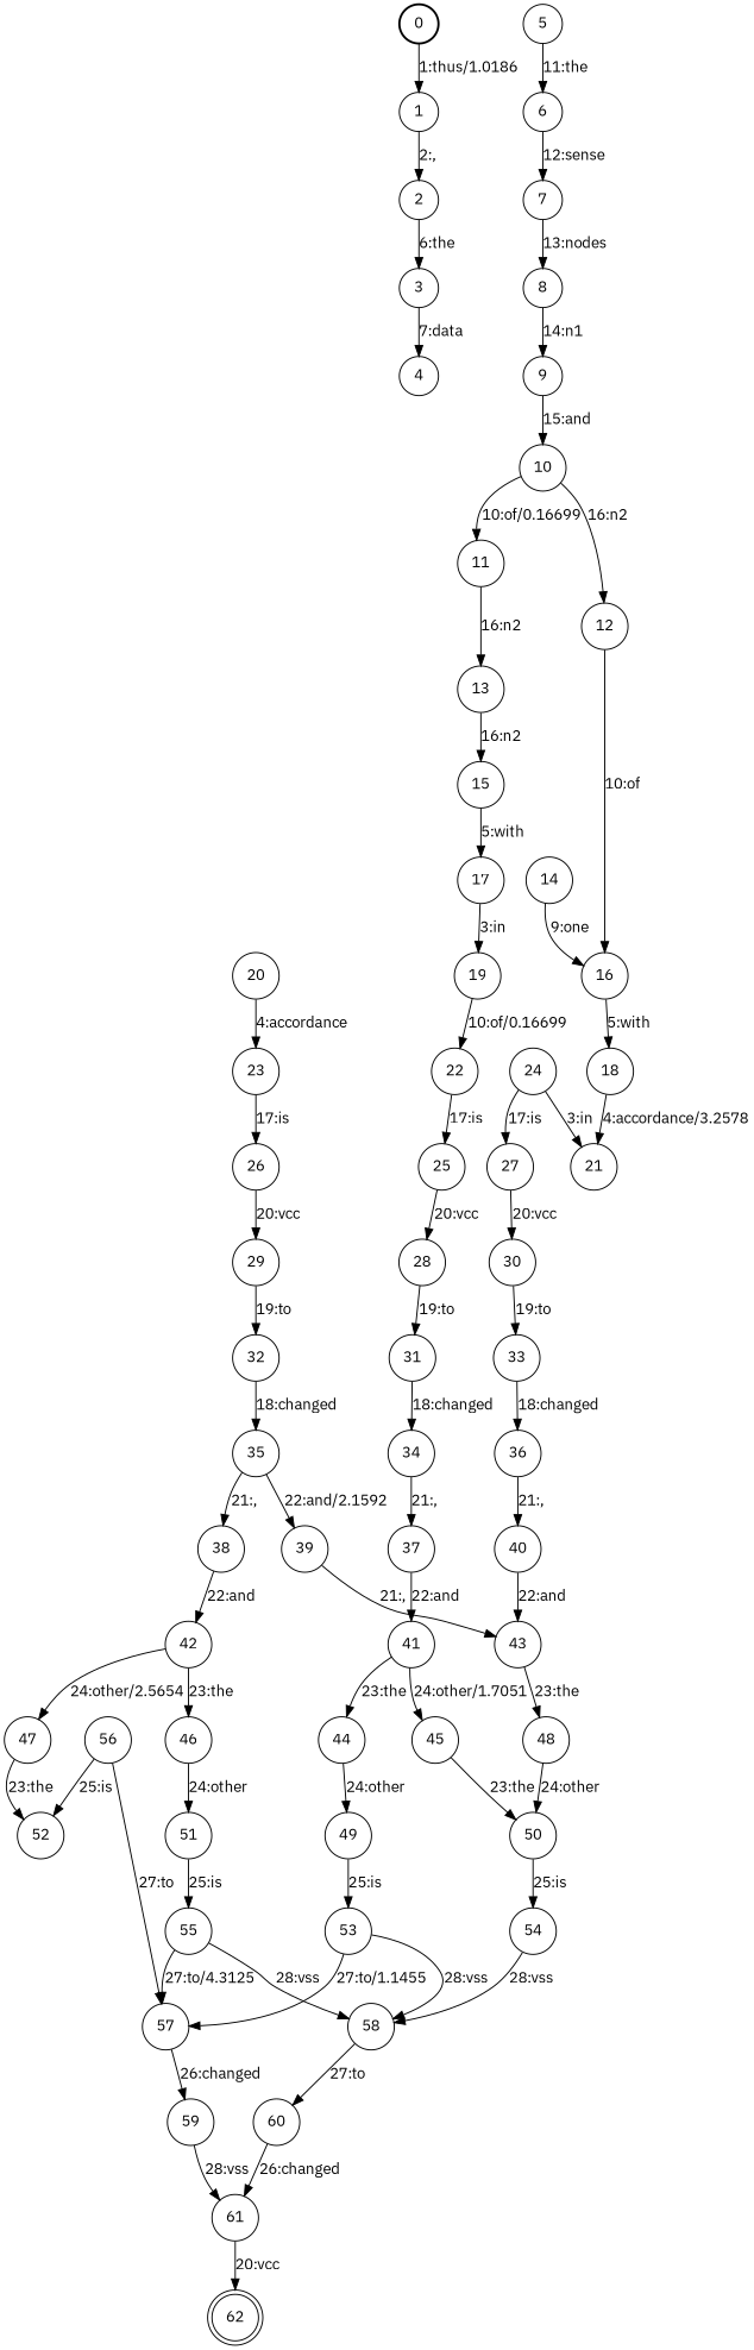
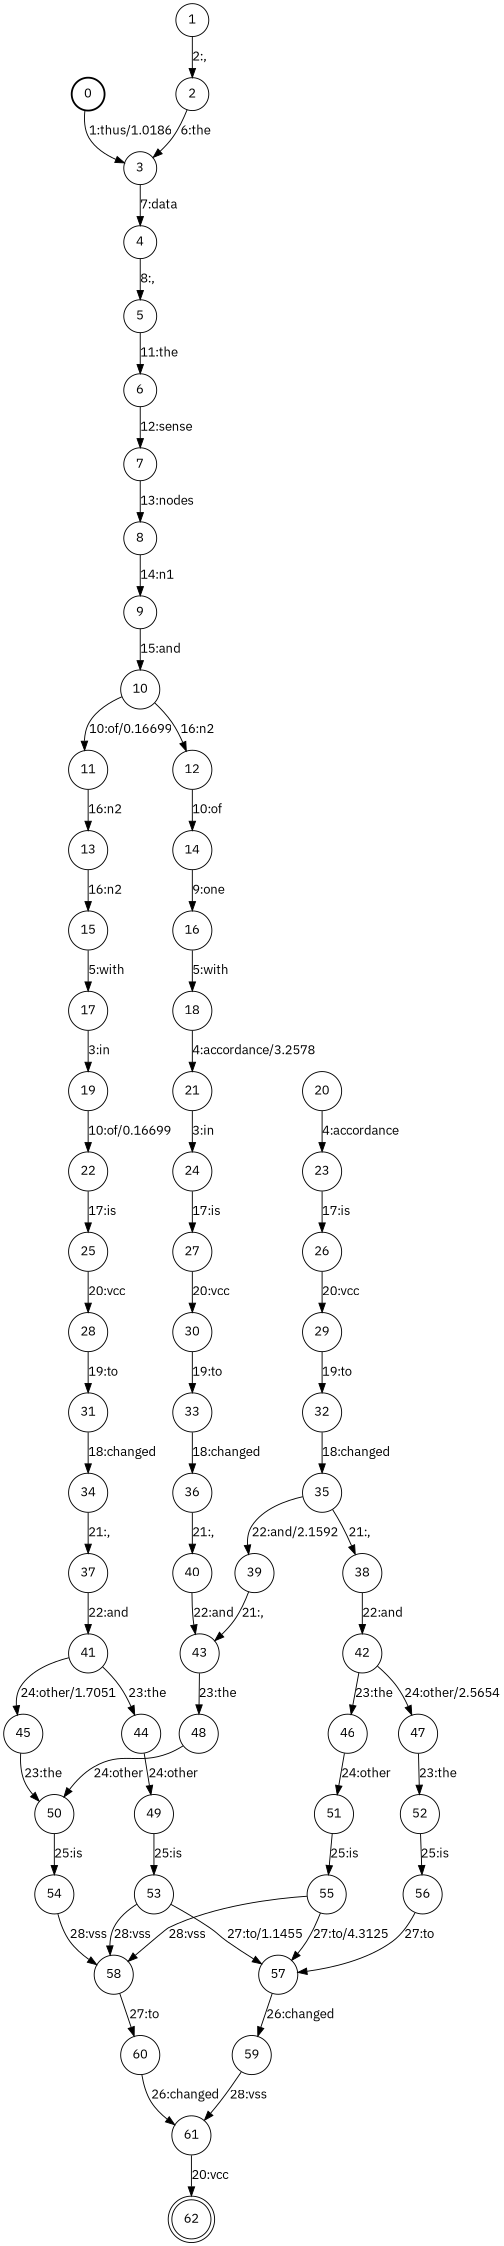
  digraph {
    fontname="IBM Plex Sans"
    nodesep=0.25
    rankdir=TB
    ranksep=0.4
    node [fontname="IBM Plex Sans" fontsize=14 shape=circle style=solid]
    edge [fontname="IBM Plex Sans" fontsize=14]
    n1 [label=0 style=bold]
    n2 [label=1]
    n3 [label=2]
    n4 [label=3]
    n5 [label=4]
    n6 [label=5]
    n7 [label=6]
    n8 [label=7]
    n9 [label=8]
    n10 [label=9]
    n11 [label=10]
    n12 [label=11]
    n13 [label=12]
    n14 [label=13]
    n15 [label=14]
    n16 [label=15]
    n17 [label=16]
    n18 [label=17]
    n19 [label=18]
    n20 [label=19]
    n21 [label=21]
    n22 [label=22]
    n23 [label=20]
    n24 [label=23]
    n25 [label=24]
    n26 [label=25]
    n27 [label=26]
    n28 [label=27]
    n29 [label=28]
    n30 [label=29]
    n31 [label=30]
    n32 [label=31]
    n33 [label=32]
    n34 [label=33]
    n35 [label=34]
    n36 [label=35]
    n37 [label=36]
    n38 [label=37]
    n39 [label=38]
    n40 [label=39]
    n41 [label=40]
    n42 [label=41]
    n43 [label=42]
    n44 [label=43]
    n45 [label=44]
    n46 [label=45]
    n47 [label=46]
    n48 [label=47]
    n49 [label=48]
    n50 [label=49]
    n51 [label=50]
    n52 [label=51]
    n53 [label=52]
    n54 [label=53]
    n55 [label=54]
    n56 [label=55]
    n57 [label=56]
    n58 [label=57]
    n59 [label=58]
    n60 [label=59]
    n61 [label=60]
    n62 [label=61]
    n63 [label=62 shape=doublecircle]
-   n1 -> n2 [label="1:thus/1.0186"]
+   n1 -> n4 [label="1:thus/1.0186"]
    n2 -> n3 [label="2:,"]
    n3 -> n4 [label="6:the"]
    n4 -> n5 [label="7:data"]
+   n5 -> n6 [label="8:,"]
    n6 -> n7 [label="11:the"]
    n7 -> n8 [label="12:sense"]
    n8 -> n9 [label="13:nodes"]
    n9 -> n10 [label="14:n1"]
    n10 -> n11 [label="15:and"]
    n11 -> n12 [label="10:of/0.16699"]
    n11 -> n13 [label="16:n2"]
    n12 -> n14 [label="16:n2"]
-   n13 -> n17 [label="10:of"]
+   n13 -> n15 [label="10:of"]
    n14 -> n16 [label="16:n2"]
    n15 -> n17 [label="9:one"]
    n16 -> n18 [label="5:with"]
    n17 -> n19 [label="5:with"]
    n18 -> n20 [label="3:in"]
    n19 -> n21 [label="4:accordance/3.2578"]
    n20 -> n22 [label="10:of/0.16699"]
-   n25 -> n21 [label="3:in"]
+   n21 -> n25 [label="3:in"]
    n22 -> n26 [label="17:is"]
    n23 -> n24 [label="4:accordance"]
    n24 -> n27 [label="17:is"]
    n25 -> n28 [label="17:is"]
    n26 -> n29 [label="20:vcc"]
    n27 -> n30 [label="20:vcc"]
    n28 -> n31 [label="20:vcc"]
    n29 -> n32 [label="19:to"]
    n30 -> n33 [label="19:to"]
    n31 -> n34 [label="19:to"]
    n32 -> n35 [label="18:changed"]
    n33 -> n36 [label="18:changed"]
    n34 -> n37 [label="18:changed"]
    n35 -> n38 [label="21:,"]
    n36 -> n39 [label="21:,"]
    n36 -> n40 [label="22:and/2.1592"]
    n37 -> n41 [label="21:,"]
    n38 -> n42 [label="22:and"]
    n39 -> n43 [label="22:and"]
    n40 -> n44 [label="21:,"]
    n41 -> n44 [label="22:and"]
    n42 -> n45 [label="23:the"]
    n42 -> n46 [label="24:other/1.7051"]
    n43 -> n47 [label="23:the"]
    n43 -> n48 [label="24:other/2.5654"]
    n44 -> n49 [label="23:the"]
    n45 -> n50 [label="24:other"]
    n46 -> n51 [label="23:the"]
    n47 -> n52 [label="24:other"]
    n48 -> n53 [label="23:the"]
    n49 -> n51 [label="24:other"]
    n50 -> n54 [label="25:is"]
    n51 -> n55 [label="25:is"]
    n52 -> n56 [label="25:is"]
-   n57 -> n53 [label="25:is"]
+   n53 -> n57 [label="25:is"]
    n54 -> n58 [label="27:to/1.1455"]
    n54 -> n59 [label="28:vss"]
    n55 -> n59 [label="28:vss"]
    n56 -> n58 [label="27:to/4.3125"]
    n56 -> n59 [label="28:vss"]
    n57 -> n58 [label="27:to"]
    n58 -> n60 [label="26:changed"]
    n59 -> n61 [label="27:to"]
    n60 -> n62 [label="28:vss"]
    n61 -> n62 [label="26:changed"]
    n62 -> n63 [label="20:vcc"]
  }
